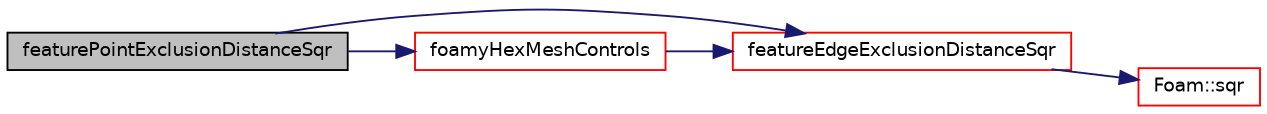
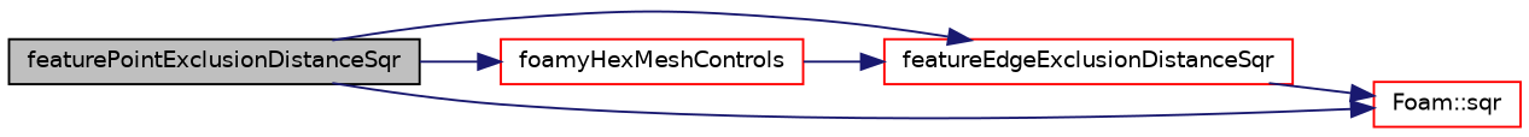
  digraph {
    rankdir=LR
    node [color=red fontname=Helvetica fontsize=10 shape=record]
    edge [color=midnightblue fontname=Helvetica fontsize=10 labelfontname=Helvetica labelfontsize=10 style=solid]
    n1 [color=black fillcolor=grey75 fontcolor=black height=0.2 label=featurePointExclusionDistanceSqr style=filled width=0.4]
    n2 [height=0.2 label=featureEdgeExclusionDistanceSqr width=0.4]
    n3 [height=0.2 label="Foam::sqr" width=0.4]
    n4 [height=0.2 label=foamyHexMeshControls width=0.4]
    n1 -> n2
+   n1 -> n3
    n1 -> n4
    n2 -> n3
    n4 -> n2
  }
